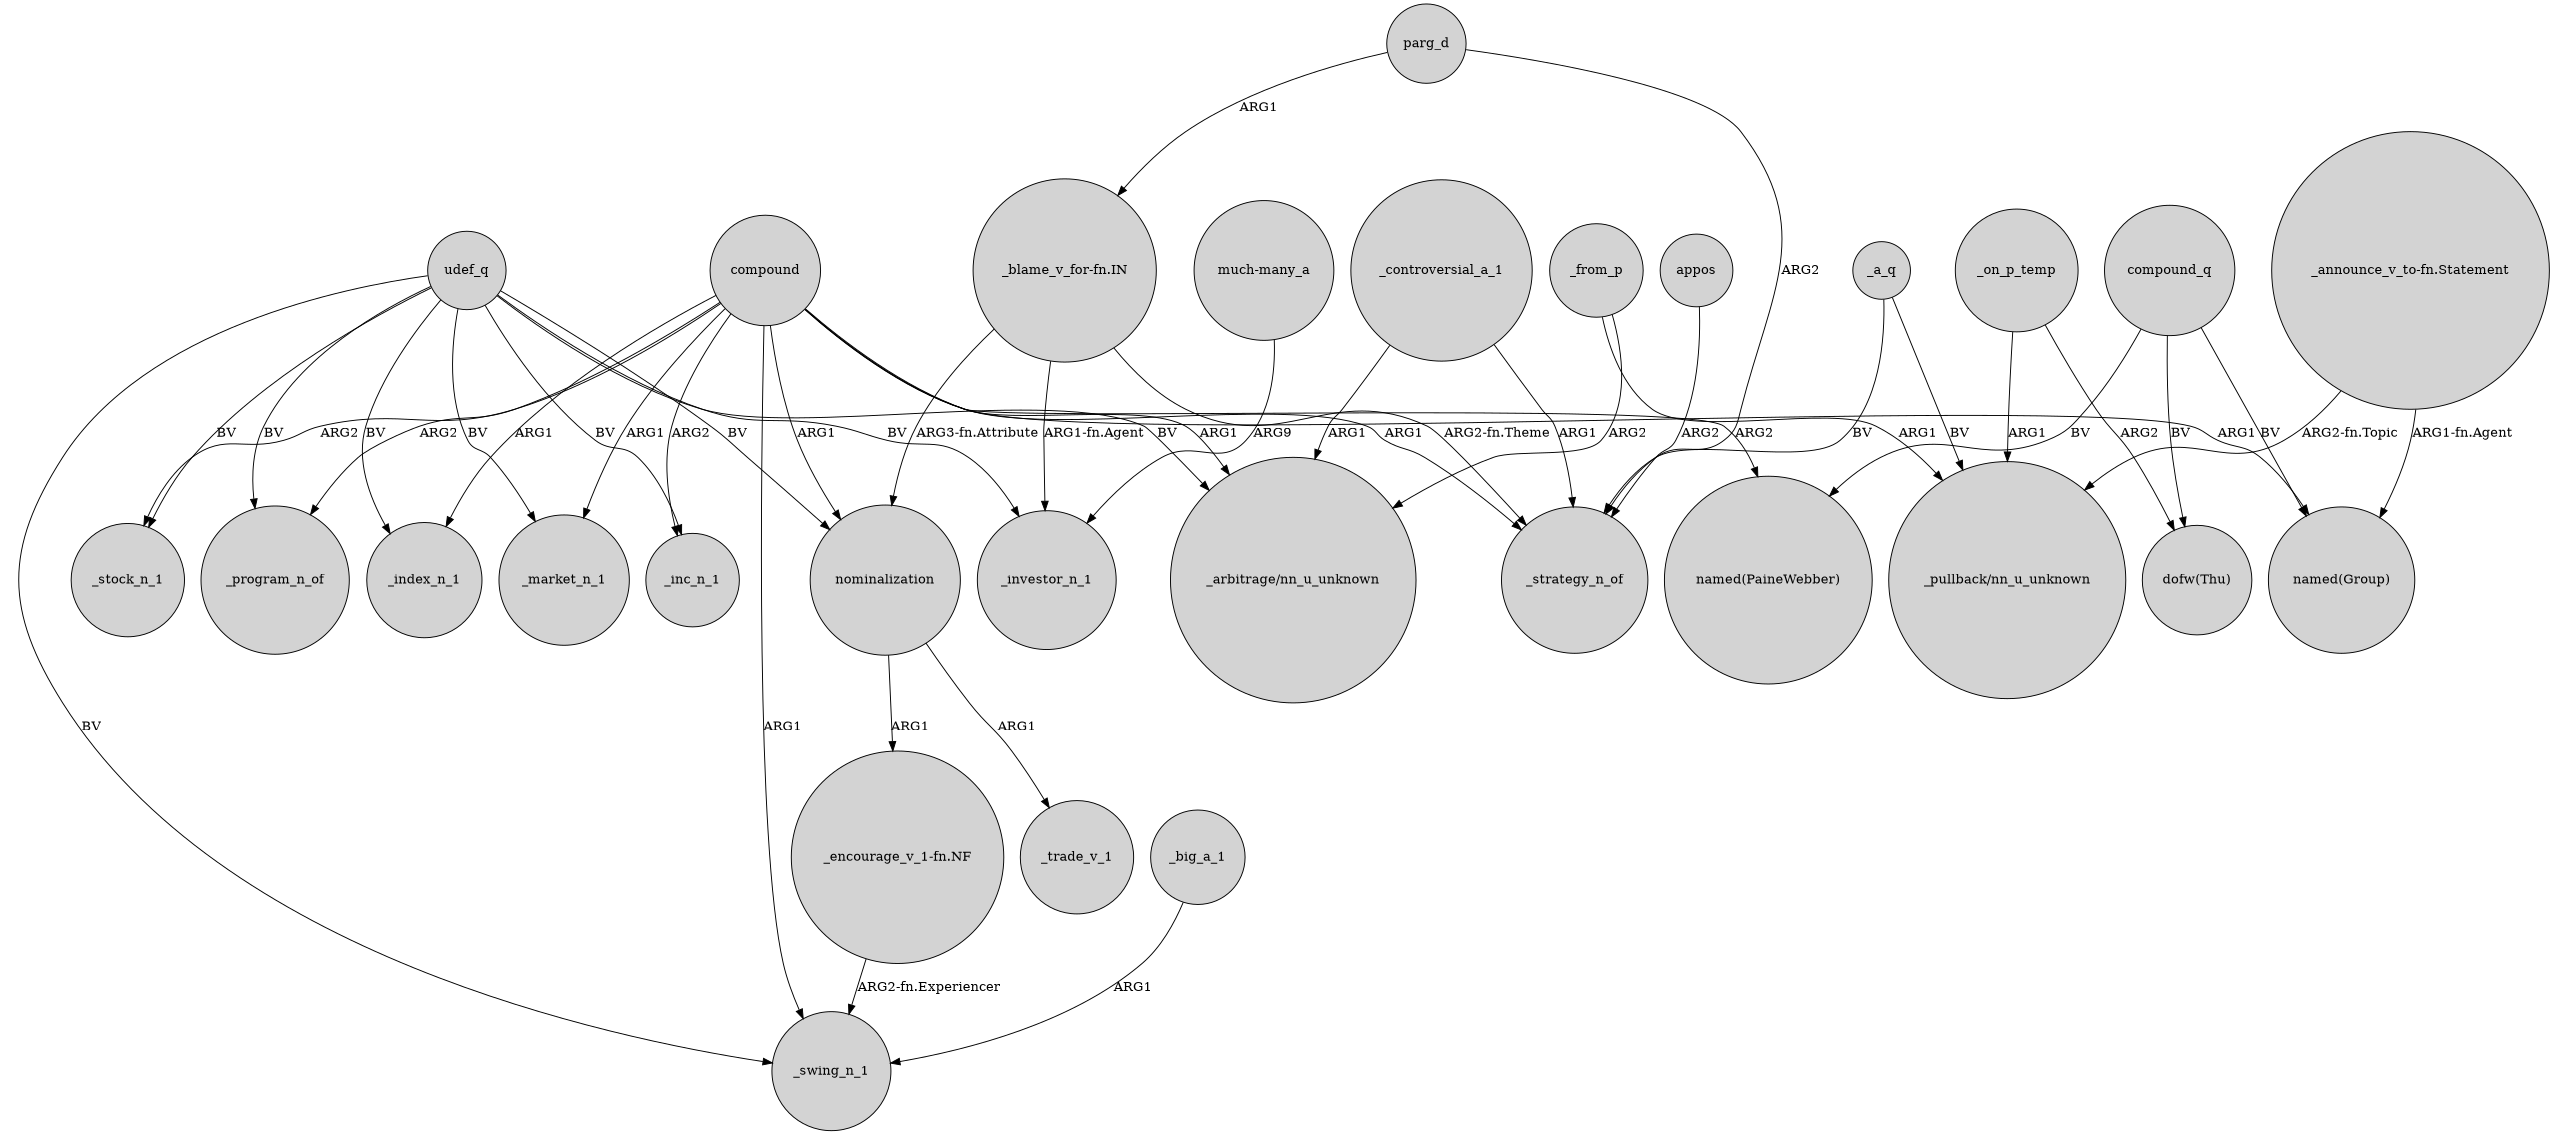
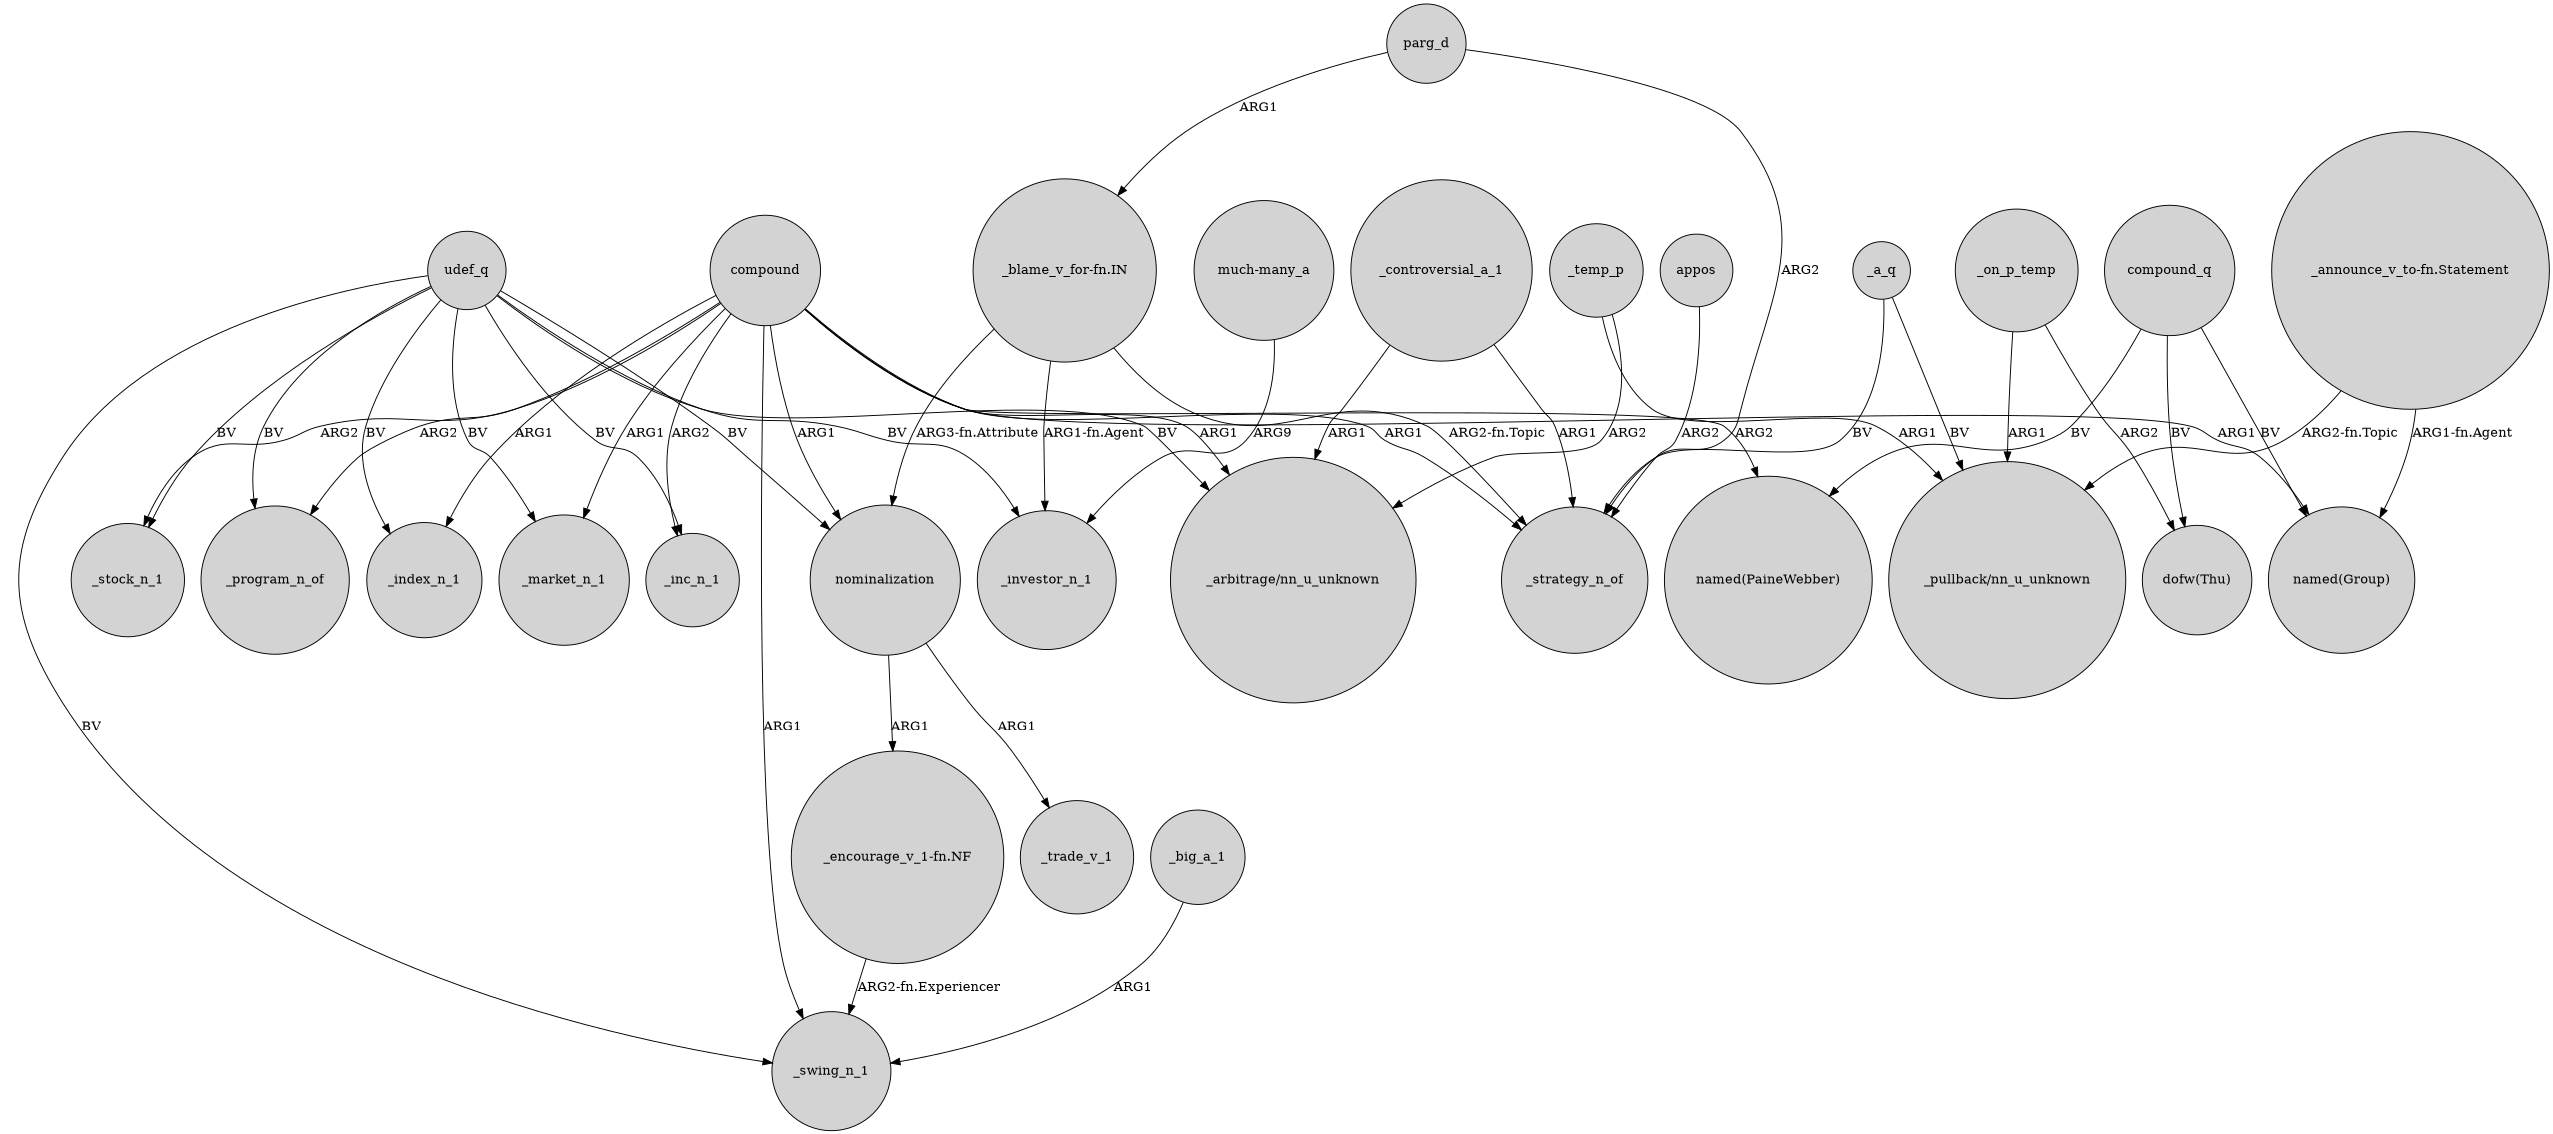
  digraph {
    node [shape=circle style=filled]
-   _from_p
+   _from_p [label=_temp_p]
    "_arbitrage/nn_u_unknown"
    "_pullback/nn_u_unknown"
    compound
    _program_n_of
    nominalization
    _strategy_n_of
    _inc_n_1
    _market_n_1
    "named(PaineWebber)"
    _swing_n_1
    _index_n_1
    "named(Group)"
    _stock_n_1
    "_encourage_v_1-fn.NF"
    _trade_v_1
    "_blame_v_for-fn.IN"
    _investor_n_1
    parg_d
    udef_q
    _on_p_temp
    "dofw(Thu)"
    "_announce_v_to-fn.Statement"
    "much-many_a"
    appos
    _a_q
    _controversial_a_1
    n28 [label=compound_q]
    _big_a_1
    _from_p -> "_arbitrage/nn_u_unknown" [label=ARG2]
    _from_p -> "_pullback/nn_u_unknown" [label=ARG1]
    compound -> "_arbitrage/nn_u_unknown" [label=ARG1]
    compound -> _program_n_of [label=ARG2]
    compound -> nominalization [label=ARG1]
    compound -> _strategy_n_of [label=ARG1]
    compound -> _inc_n_1 [label=ARG2]
    compound -> _market_n_1 [label=ARG1]
    compound -> "named(PaineWebber)" [label=ARG2]
    compound -> _swing_n_1 [label=ARG1]
    compound -> _index_n_1 [label=ARG1]
    compound -> "named(Group)" [label=ARG1]
    compound -> _stock_n_1 [label=ARG2]
    nominalization -> "_encourage_v_1-fn.NF" [label=ARG1]
    nominalization -> _trade_v_1 [label=ARG1]
    "_encourage_v_1-fn.NF" -> _swing_n_1 [label="ARG2-fn.Experiencer"]
    "_blame_v_for-fn.IN" -> nominalization [label="ARG3-fn.Attribute"]
-   "_blame_v_for-fn.IN" -> _strategy_n_of [label="ARG2-fn.Theme"]
+   "_blame_v_for-fn.IN" -> _strategy_n_of [label="ARG2-fn.Topic"]
    "_blame_v_for-fn.IN" -> _investor_n_1 [label="ARG1-fn.Agent"]
    parg_d -> _strategy_n_of [label=ARG2]
    parg_d -> "_blame_v_for-fn.IN" [label=ARG1]
    udef_q -> "_arbitrage/nn_u_unknown" [label=BV]
    udef_q -> _program_n_of [label=BV]
    udef_q -> nominalization [label=BV]
    udef_q -> _inc_n_1 [label=BV]
    udef_q -> _market_n_1 [label=BV]
    udef_q -> _swing_n_1 [label=BV]
    udef_q -> _index_n_1 [label=BV]
    udef_q -> _stock_n_1 [label=BV]
    udef_q -> _investor_n_1 [label=BV]
    _on_p_temp -> "_pullback/nn_u_unknown" [label=ARG1]
    _on_p_temp -> "dofw(Thu)" [label=ARG2]
    "_announce_v_to-fn.Statement" -> "_pullback/nn_u_unknown" [label="ARG2-fn.Topic"]
    "_announce_v_to-fn.Statement" -> "named(Group)" [label="ARG1-fn.Agent"]
    "much-many_a" -> _investor_n_1 [label=ARG9]
    appos -> _strategy_n_of [label=ARG2]
    _a_q -> "_pullback/nn_u_unknown" [label=BV]
    _a_q -> _strategy_n_of [label=BV]
    _controversial_a_1 -> "_arbitrage/nn_u_unknown" [label=ARG1]
    _controversial_a_1 -> _strategy_n_of [label=ARG1]
    n28 -> "named(PaineWebber)" [label=BV]
    n28 -> "named(Group)" [label=BV]
    n28 -> "dofw(Thu)" [label=BV]
    _big_a_1 -> _swing_n_1 [label=ARG1]
  }
